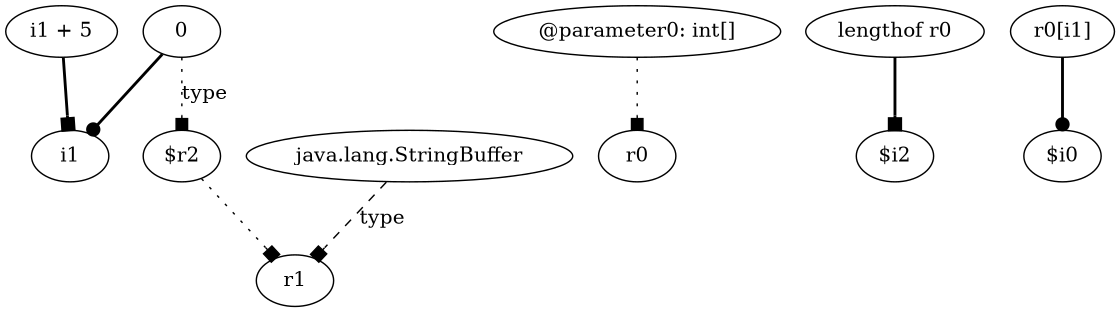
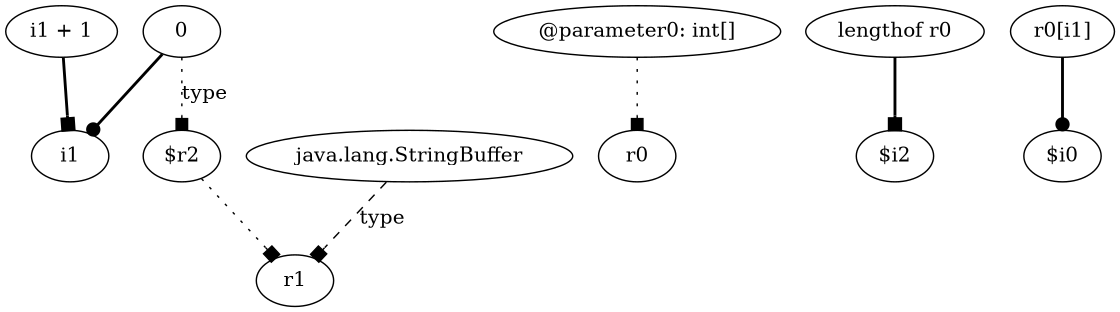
  digraph {
    edge [arrowhead=box style=bold]
-   n1 [label="i1 + 5"]
+   n1 [label="i1 + 1"]
    n2 [label=i1]
    n3 [label="java.lang.StringBuffer"]
    n4 [label=r1]
    n5 [label="$r2"]
    n6 [label="@parameter0: int[]"]
    n7 [label=r0]
    n8 [label=0]
    n9 [label="lengthof r0"]
    n10 [label="$i2"]
    n11 [label="r0[i1]"]
    n12 [label="$i0"]
    n1 -> n2
    n3 -> n4 [label=type style=dashed]
    n5 -> n4 [style=dotted]
    n6 -> n7 [style=dotted]
    n8 -> n2 [arrowhead=dot]
    n8 -> n5 [label=type style=dotted]
    n9 -> n10
    n11 -> n12 [arrowhead=dot]
  }
